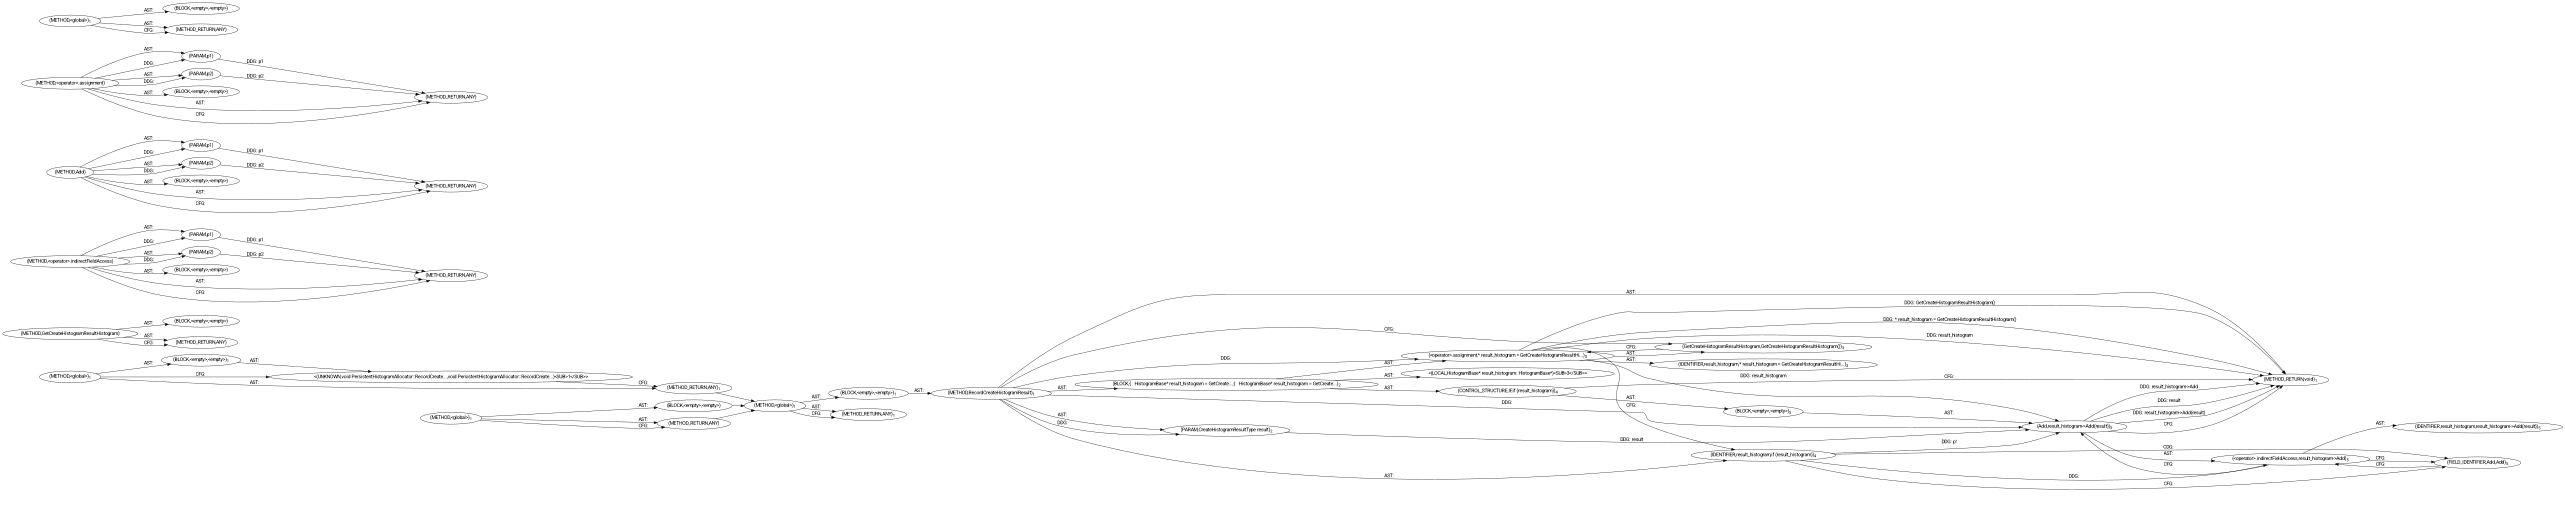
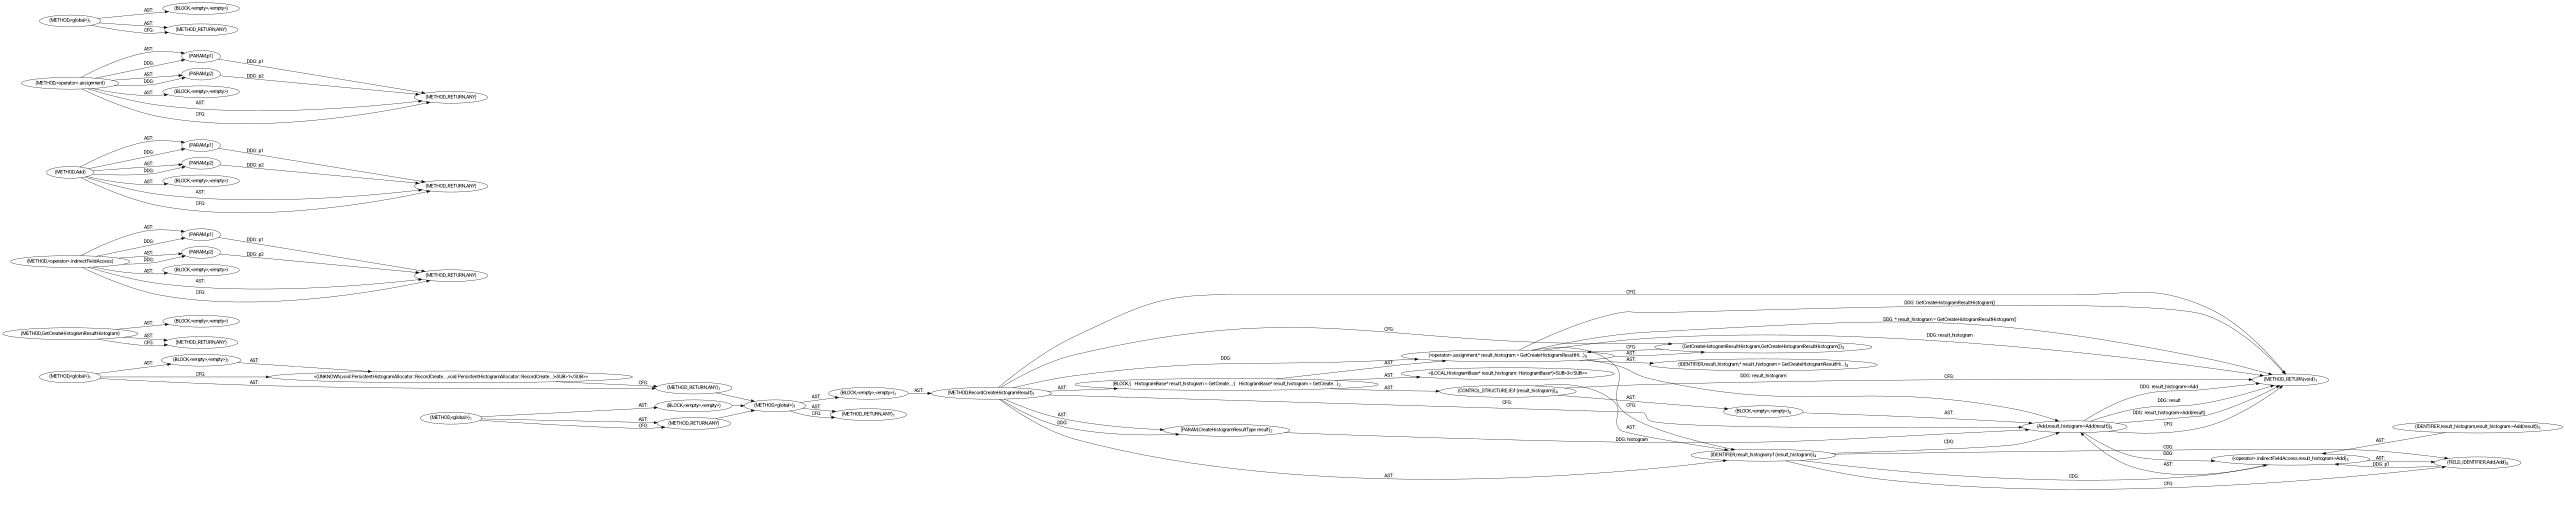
  digraph {
    fontname=Roboto
    rankdir=LR
    node [fontname=Roboto]
    edge [fontname=Roboto]
    n1 [label=<(METHOD,&lt;global&gt;)<SUB>1</SUB>>]
    n2 [label=<(BLOCK,&lt;empty&gt;,&lt;empty&gt;)<SUB>1</SUB>>]
    n3 [label=<(METHOD_RETURN,ANY)<SUB>1</SUB>>]
    n4 [label=<(METHOD,RecordCreateHistogramResult)<SUB>1</SUB>>]
    n5 [label=<(PARAM,CreateHistogramResultType result)<SUB>2</SUB>>]
    n6 [label=<(BLOCK,{   HistogramBase* result_histogram = GetCreate...,{   HistogramBase* result_histogram = GetCreate...)<SUB>2</SUB>>]
    n7 [label=<(&lt;operator&gt;.assignment,* result_histogram = GetCreateHistogramResultHi...)<SUB>3</SUB>>]
    n8 [label=<(GetCreateHistogramResultHistogram,GetCreateHistogramResultHistogram())<SUB>3</SUB>>]
    n9 [label=<(IDENTIFIER,result_histogram,if (result_histogram))<SUB>4</SUB>>]
    n10 [label=<(Add,result_histogram-&gt;Add(result))<SUB>5</SUB>>]
    n11 [label=<(METHOD_RETURN,void)<SUB>1</SUB>>]
    n12 [label="<(LOCAL,HistogramBase* result_histogram: HistogramBase*)<SUB>3</SUB>>"]
    n13 [label=<(CONTROL_STRUCTURE,IF,if (result_histogram))<SUB>4</SUB>>]
    n14 [label=<(IDENTIFIER,result_histogram,* result_histogram = GetCreateHistogramResultHi...)<SUB>3</SUB>>]
    n15 [label=<(&lt;operator&gt;.indirectFieldAccess,result_histogram-&gt;Add)<SUB>5</SUB>>]
    n16 [label=<(FIELD_IDENTIFIER,Add,Add)<SUB>5</SUB>>]
    n17 [label=<(BLOCK,&lt;empty&gt;,&lt;empty&gt;)<SUB>5</SUB>>]
    n18 [label=<(IDENTIFIER,result_histogram,result_histogram-&gt;Add(result))<SUB>5</SUB>>]
    n19 [label=<(METHOD,GetCreateHistogramResultHistogram)>]
    n20 [label=<(BLOCK,&lt;empty&gt;,&lt;empty&gt;)>]
    n21 [label=<(METHOD_RETURN,ANY)>]
    n22 [label=<(METHOD,&lt;operator&gt;.indirectFieldAccess)>]
    n23 [label=<(PARAM,p1)>]
    n24 [label=<(PARAM,p2)>]
    n25 [label=<(BLOCK,&lt;empty&gt;,&lt;empty&gt;)>]
    n26 [label=<(METHOD_RETURN,ANY)>]
    n27 [label=<(METHOD,Add)>]
    n28 [label=<(PARAM,p1)>]
    n29 [label=<(PARAM,p2)>]
    n30 [label=<(BLOCK,&lt;empty&gt;,&lt;empty&gt;)>]
    n31 [label=<(METHOD_RETURN,ANY)>]
    n32 [label=<(METHOD,&lt;operator&gt;.assignment)>]
    n33 [label=<(PARAM,p1)>]
    n34 [label=<(PARAM,p2)>]
    n35 [label=<(BLOCK,&lt;empty&gt;,&lt;empty&gt;)>]
    n36 [label=<(METHOD_RETURN,ANY)>]
    n37 [label=<(METHOD,&lt;global&gt;)<SUB>1</SUB>>]
    n38 [label=<(BLOCK,&lt;empty&gt;,&lt;empty&gt;)>]
    n39 [label=<(METHOD_RETURN,ANY)>]
    n40 [label=<(METHOD,&lt;global&gt;)<SUB>1</SUB>>]
    n41 [label=<(BLOCK,&lt;empty&gt;,&lt;empty&gt;)<SUB>1</SUB>>]
    n42 [label="<(UNKNOWN,void PersistentHistogramAllocator::RecordCreate...,void PersistentHistogramAllocator::RecordCreate...)<SUB>1</SUB>>"]
    n43 [label=<(METHOD_RETURN,ANY)<SUB>1</SUB>>]
    n44 [label=<(METHOD,&lt;global&gt;)<SUB>1</SUB>>]
    n45 [label=<(BLOCK,&lt;empty&gt;,&lt;empty&gt;)>]
    n46 [label=<(METHOD_RETURN,ANY)>]
    n1 -> n2 [label="AST: "]
    n1 -> n3 [label="AST: "]
    n1 -> n3 [label="CFG: "]
    n2 -> n4 [label="AST: "]
    n4 -> n5 [label="AST: "]
    n4 -> n5 [label="DDG: "]
    n4 -> n6 [label="AST: "]
    n4 -> n7 [label="DDG: "]
    n4 -> n8 [label="CFG: "]
    n4 -> n9 [label="AST: "]
-   n4 -> n10 [label="DDG: "]
-   n4 -> n11 [label="AST: "]
-   n5 -> n10 [label="DDG: result"]
+   n4 -> n10 [label="CFG: "]
+   n4 -> n11 [label="CFG: "]
+   n5 -> n10 [label="DDG: histogram"]
    n6 -> n7 [label="AST: "]
    n6 -> n12 [label="AST: "]
    n6 -> n13 [label="AST: "]
    n7 -> n8 [label="AST: "]
    n7 -> n9 [label="CFG: "]
    n7 -> n10 [label="DDG: result_histogram"]
    n7 -> n11 [label="DDG: result_histogram"]
    n7 -> n11 [label="DDG: GetCreateHistogramResultHistogram()"]
    n7 -> n11 [label="DDG: * result_histogram = GetCreateHistogramResultHistogram()"]
    n7 -> n14 [label="AST: "]
    n8 -> n7 [label="CFG: "]
-   n9 -> n10 [label="DDG: p1"]
-   n9 -> n15 [label="DDG: "]
+   n9 -> n10 [label="CDG: "]
+   n9 -> n15 [label="CDG: "]
    n9 -> n16 [label="CFG: "]
    n9 -> n16 [label="CDG: "]
    n10 -> n11 [label="CFG: "]
    n10 -> n11 [label="DDG: result_histogram-&gt;Add"]
    n10 -> n11 [label="DDG: result"]
    n10 -> n11 [label="DDG: result_histogram-&gt;Add(result)"]
-   n10 -> n15 [label="AST: "]
+   n10 -> n15 [label="DDG: "]
+   n13 -> n9 [label="AST: "]
    n13 -> n11 [label="CFG: "]
    n13 -> n17 [label="AST: "]
-   n15 -> n10 [label="CFG: "]
-   n15 -> n16 [label="CFG: "]
-   n15 -> n18 [label="AST: "]
-   n16 -> n15 [label="CFG: "]
+   n15 -> n10 [label="AST: "]
+   n15 -> n16 [label="AST: "]
+   n18 -> n15 [label="AST: "]
+   n16 -> n15 [label="DDG: p1"]
    n17 -> n10 [label="AST: "]
    n19 -> n20 [label="AST: "]
    n19 -> n21 [label="AST: "]
    n19 -> n21 [label="CFG: "]
    n22 -> n23 [label="AST: "]
    n22 -> n23 [label="DDG: "]
    n22 -> n24 [label="AST: "]
    n22 -> n24 [label="DDG: "]
    n22 -> n25 [label="AST: "]
    n22 -> n26 [label="AST: "]
    n22 -> n26 [label="CFG: "]
    n23 -> n26 [label="DDG: p1"]
    n24 -> n26 [label="DDG: p2"]
    n27 -> n28 [label="AST: "]
    n27 -> n28 [label="DDG: "]
    n27 -> n29 [label="AST: "]
    n27 -> n29 [label="DDG: "]
    n27 -> n30 [label="AST: "]
    n27 -> n31 [label="AST: "]
    n27 -> n31 [label="CFG: "]
    n28 -> n31 [label="DDG: p1"]
    n29 -> n31 [label="DDG: p2"]
    n32 -> n33 [label="AST: "]
    n32 -> n33 [label="DDG: "]
    n32 -> n34 [label="AST: "]
    n32 -> n34 [label="DDG: "]
    n32 -> n35 [label="AST: "]
    n32 -> n36 [label="AST: "]
    n32 -> n36 [label="CFG: "]
    n33 -> n36 [label="DDG: p1"]
    n34 -> n36 [label="DDG: p2"]
    n37 -> n38 [label="AST: "]
    n37 -> n39 [label="AST: "]
    n37 -> n39 [label="CFG: "]
    n40 -> n41 [label="AST: "]
    n40 -> n42 [label="CFG: "]
    n40 -> n43 [label="AST: "]
    n41 -> n42 [label="AST: "]
    n42 -> n43 [label="CFG: "]
    n43 -> n1
    n44 -> n45 [label="AST: "]
    n44 -> n46 [label="AST: "]
    n44 -> n46 [label="CFG: "]
    n45 -> n1
    n46 -> n1
  }
